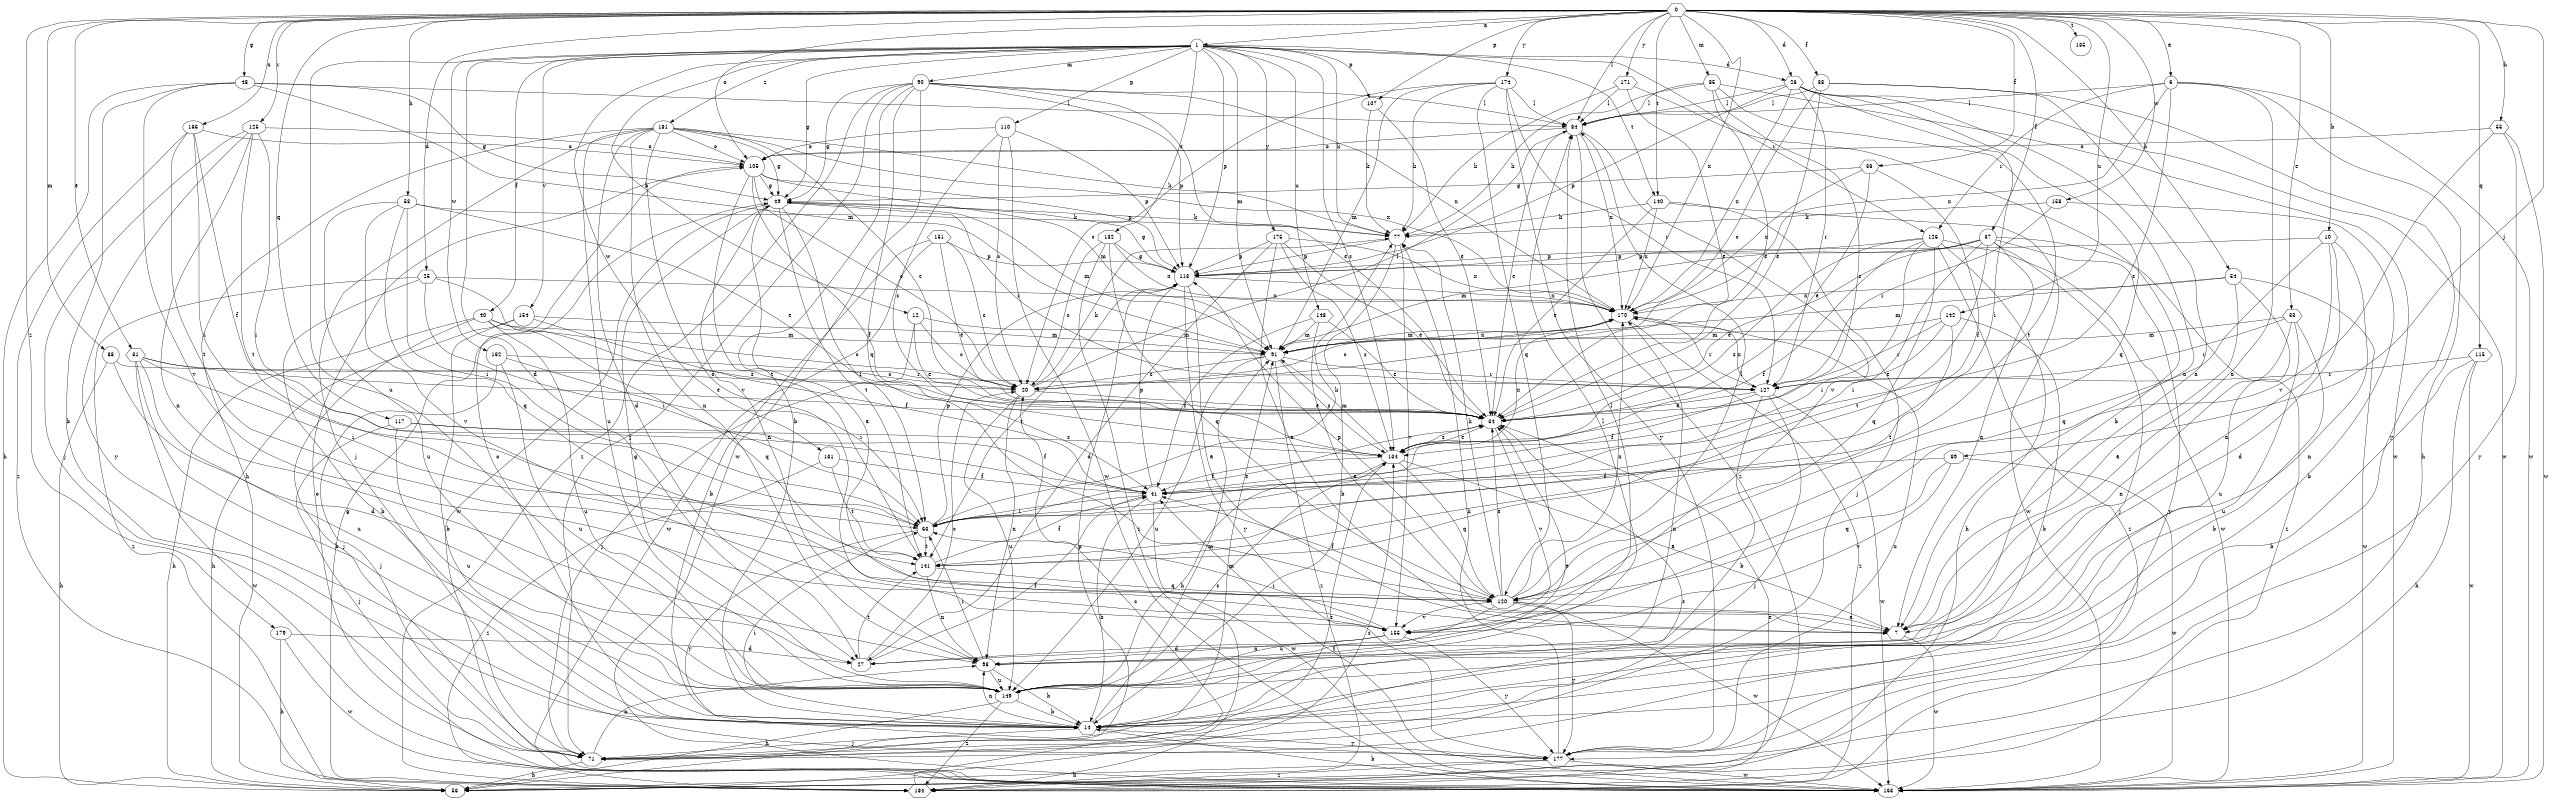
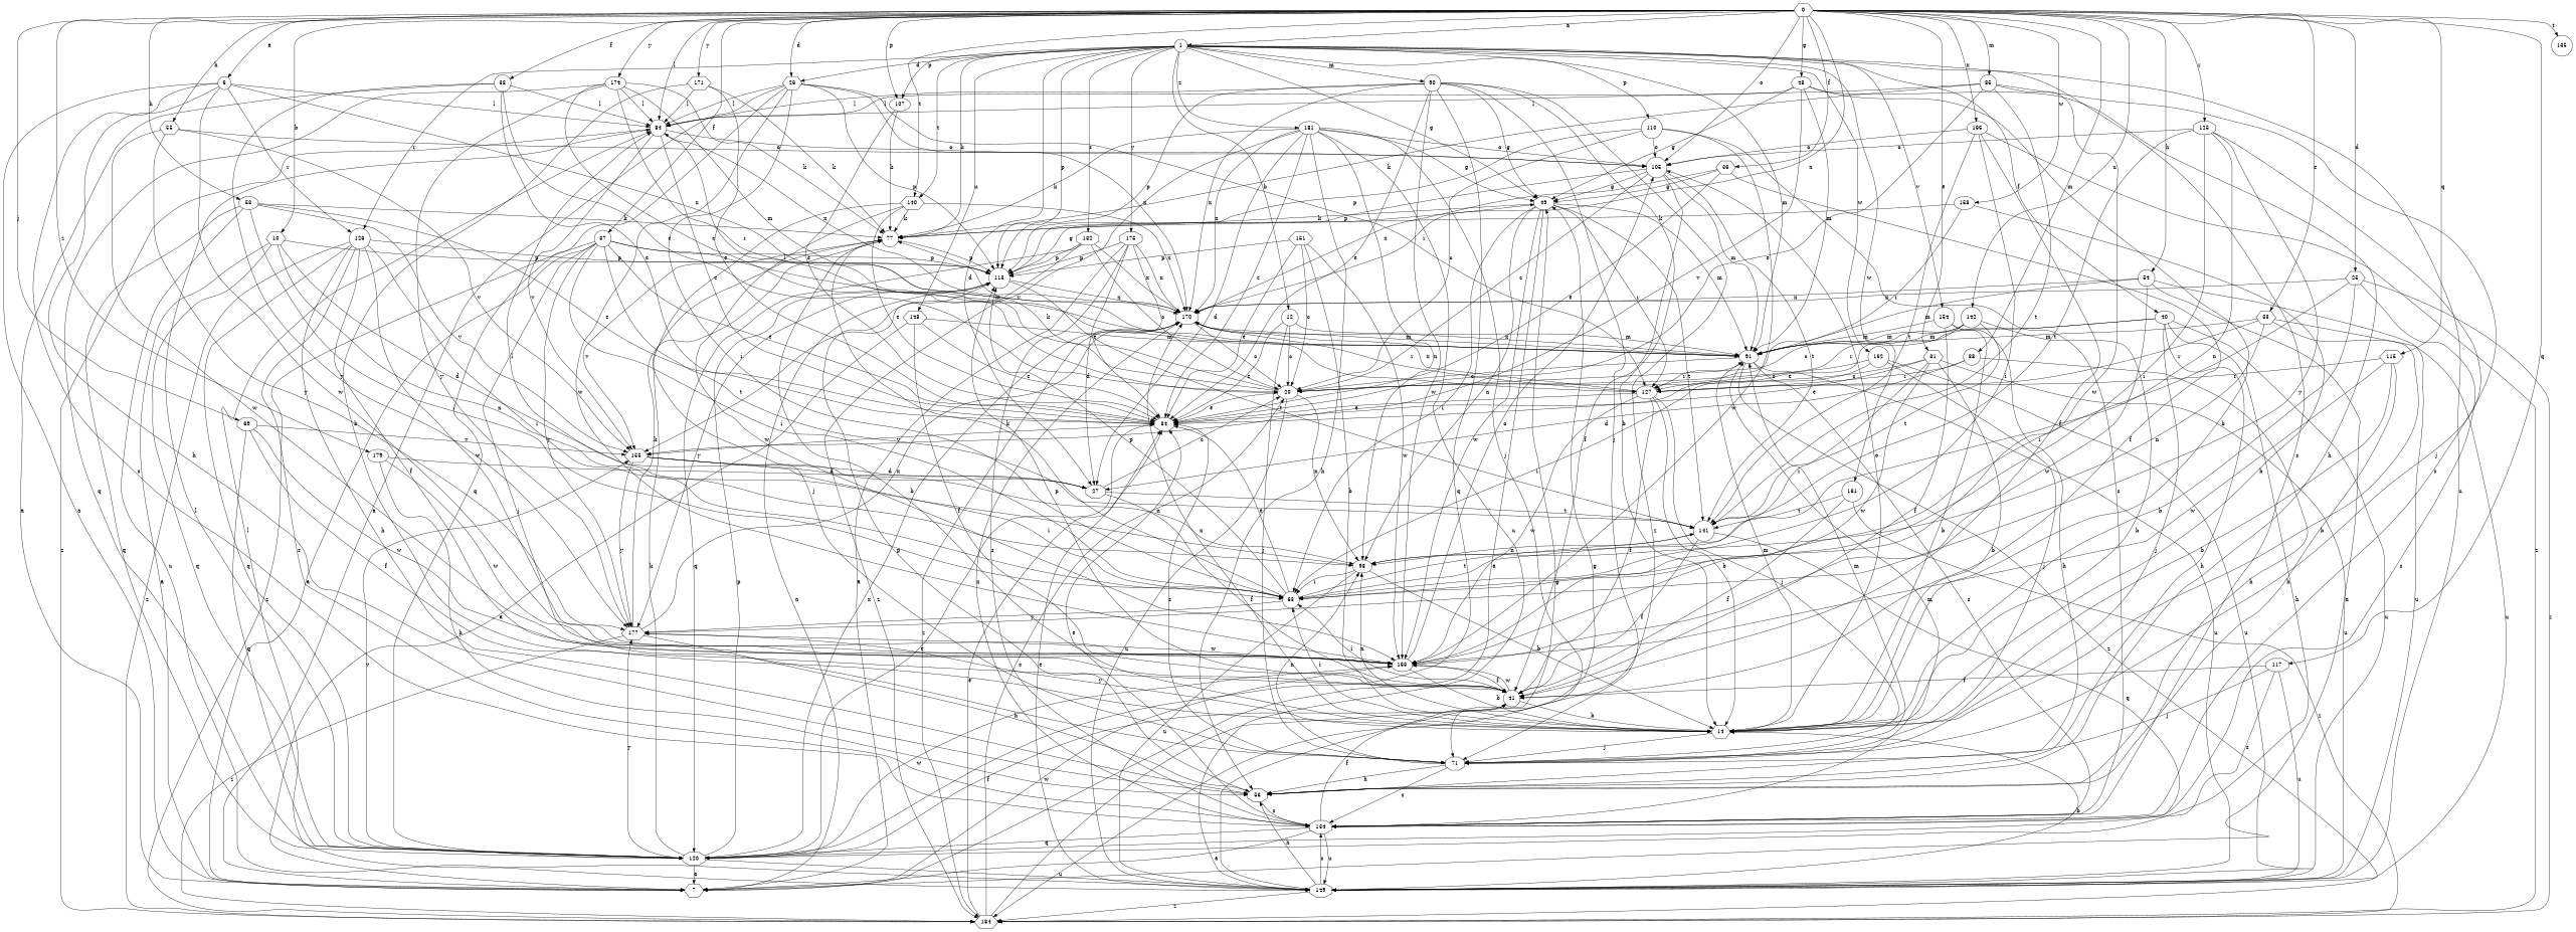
  strict digraph {
    node [shape=circle]
    0 [shape=hexagon]
    1
    6
    10 [shape=hexagon]
    25 [shape=hexagon]
    26 [shape=hexagon]
    31 [shape=hexagon]
    33 [shape=hexagon]
    36 [shape=hexagon]
    37
    38
    48 [shape=ellipse]
    53 [shape=ellipse]
    54
    55 [shape=hexagon]
    69 [shape=octagon]
    84
    85
    88
    105
    107 [shape=ellipse]
    115 [shape=hexagon]
    117 [shape=octagon]
    125 [shape=octagon]
    135
    140 [shape=hexagon]
    142
    158 [shape=ellipse]
    166 [shape=ellipse]
    170 [shape=octagon]
    171 [shape=hexagon]
    174 [shape=ellipse]
    179 [shape=ellipse]
    12
    27 [shape=octagon]
    40 [shape=ellipse]
    49 [shape=octagon]
    77
    90
    91 [shape=ellipse]
    110
    113
    126
    132 [shape=octagon]
    134 [shape=octagon]
    148 [shape=hexagon]
    149 [shape=octagon]
    154
    161
    162
    175 [shape=octagon]
    181 [shape=ellipse]
    7 [shape=hexagon]
    56 [shape=octagon]
    163 [shape=ellipse]
    98 [shape=ellipse]
    120 [shape=octagon]
    14 [shape=hexagon]
    63
    184 [shape=hexagon]
    127 [shape=ellipse]
    20 [shape=octagon]
    34 [shape=octagon]
    41
    71 [shape=octagon]
    177 [shape=hexagon]
    141
    155 [shape=hexagon]
    151 [shape=hexagon]
    0 -> 1 [label=a]
    0 -> 6 [label=a]
    0 -> 10 [label=b]
    0 -> 25 [label=d]
    0 -> 26 [label=d]
    0 -> 31 [label=e]
    0 -> 33 [label=e]
    0 -> 36 [label=f]
    0 -> 37 [label=f]
    0 -> 38 [label=f]
    0 -> 48 [label=g]
    0 -> 53 [label=h]
    0 -> 54 [label=h]
    0 -> 55 [label=h]
    0 -> 69 [label=j]
    0 -> 84 [label=l]
    0 -> 85 [label=m]
    0 -> 88 [label=m]
    0 -> 105 [label=o]
    0 -> 107 [label=p]
    0 -> 115 [label=q]
    0 -> 117 [label=q]
    0 -> 125 [label=r]
    0 -> 135 [label=t]
    0 -> 140 [label=t]
    0 -> 142 [label=u]
    0 -> 158 [label=w]
    0 -> 166 [label=x]
    0 -> 170 [label=x]
    0 -> 171 [label=y]
    0 -> 174 [label=y]
    0 -> 179 [label=z]
    1 -> 26 [label=d]
    1 -> 107 [label=p]
    1 -> 140 [label=t]
    1 -> 12 [label=b]
    1 -> 27 [label=d]
    1 -> 40 [label=f]
    1 -> 49 [label=g]
    1 -> 77 [label=k]
    1 -> 90 [label=m]
    1 -> 91 [label=m]
    1 -> 110 [label=p]
    1 -> 113 [label=p]
    1 -> 126 [label=r]
    1 -> 132 [label=s]
    1 -> 134 [label=s]
    1 -> 148 [label=u]
    1 -> 149 [label=u]
    1 -> 154 [label=v]
    1 -> 161 [label=w]
    1 -> 162 [label=w]
    1 -> 175 [label=y]
    1 -> 181 [label=z]
    6 -> 84 [label=l]
    6 -> 170 [label=x]
    6 -> 126 [label=r]
    6 -> 134 [label=s]
    6 -> 7 [label=a]
    6 -> 56 [label=h]
    6 -> 163 [label=w]
    10 -> 27 [label=d]
    10 -> 113 [label=p]
    10 -> 7 [label=a]
    10 -> 98 [label=n]
    10 -> 120 [label=q]
    25 -> 170 [label=x]
    25 -> 134 [label=s]
    25 -> 14 [label=b]
    25 -> 63 [label=i]
    25 -> 184 [label=z]
    26 -> 84 [label=l]
    26 -> 170 [label=x]
    26 -> 113 [label=p]
    26 -> 7 [label=a]
    26 -> 163 [label=w]
    26 -> 120 [label=q]
    26 -> 63 [label=i]
    26 -> 127 [label=r]
    31 -> 149 [label=u]
    31 -> 163 [label=w]
    31 -> 14 [label=b]
    31 -> 63 [label=i]
    31 -> 20 [label=c]
    31 -> 34 [label=e]
    33 -> 91 [label=m]
    33 -> 149 [label=u]
    33 -> 98 [label=n]
    33 -> 14 [label=b]
    33 -> 127 [label=r]
    36 -> 170 [label=x]
    36 -> 49 [label=g]
    36 -> 34 [label=e]
    36 -> 41 [label=f]
    37 -> 91 [label=m]
    37 -> 113 [label=p]
    37 -> 7 [label=a]
    37 -> 63 [label=i]
    37 -> 184 [label=z]
    37 -> 34 [label=e]
    37 -> 71 [label=j]
    37 -> 177 [label=y]
    37 -> 141 [label=t]
    38 -> 84 [label=l]
    38 -> 7 [label=a]
    38 -> 20 [label=c]
    38 -> 34 [label=e]
    38 -> 177 [label=y]
    48 -> 84 [label=l]
    48 -> 49 [label=g]
    48 -> 91 [label=m]
    48 -> 56 [label=h]
    48 -> 14 [label=b]
    48 -> 155 [label=v]
    53 -> 77 [label=k]
    53 -> 149 [label=u]
    53 -> 120 [label=q]
    53 -> 63 [label=i]
    53 -> 34 [label=e]
    53 -> 155 [label=v]
    54 -> 170 [label=x]
    54 -> 91 [label=m]
    54 -> 149 [label=u]
    54 -> 7 [label=a]
    54 -> 163 [label=w]
    55 -> 105 [label=o]
    55 -> 163 [label=w]
    55 -> 177 [label=y]
    55 -> 155 [label=v]
    69 -> 163 [label=w]
    69 -> 120 [label=q]
    69 -> 41 [label=f]
    69 -> 155 [label=v]
    84 -> 105 [label=o]
    84 -> 170 [label=x]
    84 -> 184 [label=z]
    84 -> 34 [label=e]
    84 -> 155 [label=v]
    85 -> 84 [label=l]
    85 -> 77 [label=k]
    85 -> 134 [label=s]
    85 -> 163 [label=w]
    85 -> 34 [label=e]
    85 -> 141 [label=t]
    88 -> 27 [label=d]
    88 -> 56 [label=h]
    88 -> 127 [label=r]
    105 -> 49 [label=g]
    105 -> 91 [label=m]
    105 -> 113 [label=p]
    105 -> 20 [label=c]
    105 -> 41 [label=f]
    105 -> 141 [label=t]
    107 -> 77 [label=k]
    107 -> 34 [label=e]
    115 -> 56 [label=h]
    115 -> 163 [label=w]
    115 -> 14 [label=b]
    115 -> 127 [label=r]
    117 -> 134 [label=s]
    117 -> 149 [label=u]
    117 -> 41 [label=f]
    117 -> 71 [label=j]
    125 -> 105 [label=o]
    125 -> 98 [label=n]
    125 -> 63 [label=i]
    125 -> 71 [label=j]
    125 -> 177 [label=y]
    125 -> 141 [label=t]
    140 -> 170 [label=x]
    140 -> 77 [label=k]
    140 -> 163 [label=w]
    140 -> 34 [label=e]
    140 -> 71 [label=j]
    142 -> 91 [label=m]
    142 -> 14 [label=b]
    142 -> 127 [label=r]
    142 -> 34 [label=e]
    142 -> 141 [label=t]
    158 -> 77 [label=k]
    158 -> 14 [label=b]
    158 -> 127 [label=r]
    166 -> 105 [label=o]
    166 -> 63 [label=i]
    166 -> 184 [label=z]
    166 -> 41 [label=f]
    166 -> 141 [label=t]
    170 -> 91 [label=m]
    170 -> 184 [label=z]
    170 -> 127 [label=r]
    170 -> 20 [label=c]
    171 -> 84 [label=l]
    171 -> 77 [label=k]
    171 -> 14 [label=b]
    171 -> 34 [label=e]
    174 -> 84 [label=l]
    174 -> 77 [label=k]
    174 -> 91 [label=m]
    174 -> 120 [label=q]
    174 -> 127 [label=r]
    174 -> 20 [label=c]
    174 -> 177 [label=y]
    179 -> 27 [label=d]
    179 -> 56 [label=h]
    179 -> 163 [label=w]
    12 -> 91 [label=m]
    12 -> 20 [label=c]
    12 -> 34 [label=e]
    12 -> 71 [label=j]
    27 -> 20 [label=c]
    27 -> 41 [label=f]
    27 -> 141 [label=t]
    40 -> 91 [label=m]
    40 -> 149 [label=u]
    40 -> 56 [label=h]
-   40 -> 120 [label=q]
+   40 -> 120 [label=h]
    40 -> 20 [label=c]
    40 -> 71 [label=j]
    49 -> 77 [label=k]
    49 -> 91 [label=m]
    49 -> 7 [label=a]
    49 -> 163 [label=w]
    49 -> 98 [label=n]
    49 -> 63 [label=i]
    49 -> 127 [label=r]
    49 -> 141 [label=t]
    77 -> 113 [label=p]
    77 -> 14 [label=b]
    77 -> 155 [label=v]
    90 -> 84 [label=l]
    90 -> 170 [label=x]
    90 -> 49 [label=g]
    90 -> 113 [label=p]
    90 -> 163 [label=w]
    90 -> 120 [label=q]
    90 -> 14 [label=b]
    90 -> 184 [label=z]
    90 -> 34 [label=e]
    90 -> 71 [label=j]
    91 -> 170 [label=x]
    91 -> 134 [label=s]
    91 -> 149 [label=u]
    91 -> 184 [label=z]
    91 -> 127 [label=r]
    91 -> 20 [label=c]
    110 -> 105 [label=o]
    110 -> 113 [label=p]
    110 -> 134 [label=s]
    110 -> 163 [label=w]
    110 -> 20 [label=c]
    113 -> 170 [label=x]
    113 -> 49 [label=g]
    113 -> 7 [label=a]
    113 -> 177 [label=y]
    113 -> 141 [label=t]
    126 -> 113 [label=p]
    126 -> 134 [label=s]
    126 -> 56 [label=h]
    126 -> 163 [label=w]
    126 -> 120 [label=q]
    126 -> 63 [label=i]
    126 -> 184 [label=z]
    126 -> 41 [label=f]
    132 -> 170 [label=x]
-   132 -> 113 [label=g]
+   132 -> 113 [label=p]
    132 -> 120 [label=q]
    132 -> 184 [label=z]
    132 -> 20 [label=c]
    134 -> 170 [label=x]
    134 -> 91 [label=m]
-   134 -> 149 [label=h]
+   134 -> 149 [label=u]
    134 -> 7 [label=a]
    134 -> 120 [label=q]
    134 -> 34 [label=e]
    134 -> 41 [label=f]
    148 -> 91 [label=m]
    148 -> 7 [label=a]
    148 -> 34 [label=e]
    148 -> 41 [label=f]
    149 -> 84 [label=l]
    149 -> 49 [label=g]
    149 -> 134 [label=s]
    149 -> 56 [label=h]
    149 -> 14 [label=b]
    149 -> 184 [label=z]
    149 -> 34 [label=e]
    154 -> 91 [label=m]
    154 -> 56 [label=h]
    154 -> 14 [label=b]
    154 -> 41 [label=f]
    161 -> 184 [label=z]
    161 -> 41 [label=f]
    161 -> 141 [label=t]
    162 -> 149 [label=u]
    162 -> 63 [label=i]
    162 -> 20 [label=c]
    162 -> 71 [label=j]
    175 -> 170 [label=x]
    175 -> 27 [label=d]
    175 -> 113 [label=p]
    175 -> 134 [label=s]
    175 -> 7 [label=a]
    175 -> 34 [label=e]
    181 -> 105 [label=o]
    181 -> 170 [label=x]
    181 -> 27 [label=d]
    181 -> 49 [label=g]
    181 -> 77 [label=k]
    181 -> 149 [label=u]
    181 -> 56 [label=h]
    181 -> 98 [label=n]
    181 -> 34 [label=e]
    181 -> 71 [label=j]
    181 -> 155 [label=v]
    7 -> 163 [label=w]
    56 -> 113 [label=p]
    56 -> 134 [label=s]
    163 -> 105 [label=o]
    163 -> 14 [label=b]
    163 -> 41 [label=f]
    98 -> 84 [label=l]
    98 -> 149 [label=u]
    98 -> 14 [label=b]
    98 -> 63 [label=i]
    120 -> 84 [label=l]
    120 -> 170 [label=x]
    120 -> 77 [label=k]
    120 -> 113 [label=p]
    120 -> 149 [label=u]
    120 -> 7 [label=a]
    120 -> 163 [label=w]
    120 -> 34 [label=e]
    120 -> 41 [label=f]
    120 -> 177 [label=y]
    120 -> 155 [label=v]
    14 -> 105 [label=o]
    14 -> 170 [label=x]
    14 -> 91 [label=m]
    14 -> 98 [label=n]
    14 -> 63 [label=i]
    14 -> 71 [label=j]
    14 -> 177 [label=y]
    63 -> 77 [label=k]
    63 -> 113 [label=p]
    63 -> 34 [label=e]
    63 -> 177 [label=y]
    63 -> 141 [label=t]
    184 -> 49 [label=g]
    184 -> 20 [label=c]
    184 -> 34 [label=e]
    127 -> 170 [label=x]
    127 -> 163 [label=w]
    127 -> 14 [label=b]
    127 -> 34 [label=e]
    127 -> 41 [label=f]
    127 -> 71 [label=j]
    20 -> 84 [label=l]
    20 -> 77 [label=k]
    20 -> 149 [label=u]
    20 -> 98 [label=n]
    20 -> 34 [label=e]
-   34 -> 134 [label=s]
    34 -> 155 [label=v]
    41 -> 113 [label=p]
    41 -> 163 [label=w]
    41 -> 14 [label=b]
    41 -> 63 [label=i]
    71 -> 91 [label=m]
    71 -> 134 [label=s]
    71 -> 56 [label=h]
    71 -> 98 [label=n]
    71 -> 34 [label=s]
    177 -> 170 [label=x]
    177 -> 77 [label=k]
    177 -> 56 [label=h]
    177 -> 163 [label=w]
    177 -> 184 [label=z]
    141 -> 98 [label=n]
    141 -> 120 [label=q]
    141 -> 41 [label=f]
    155 -> 27 [label=d]
    155 -> 98 [label=n]
    155 -> 63 [label=i]
    155 -> 177 [label=y]
    151 -> 113 [label=p]
    151 -> 163 [label=w]
    151 -> 14 [label=b]
    151 -> 20 [label=c]
    151 -> 34 [label=e]
  }
